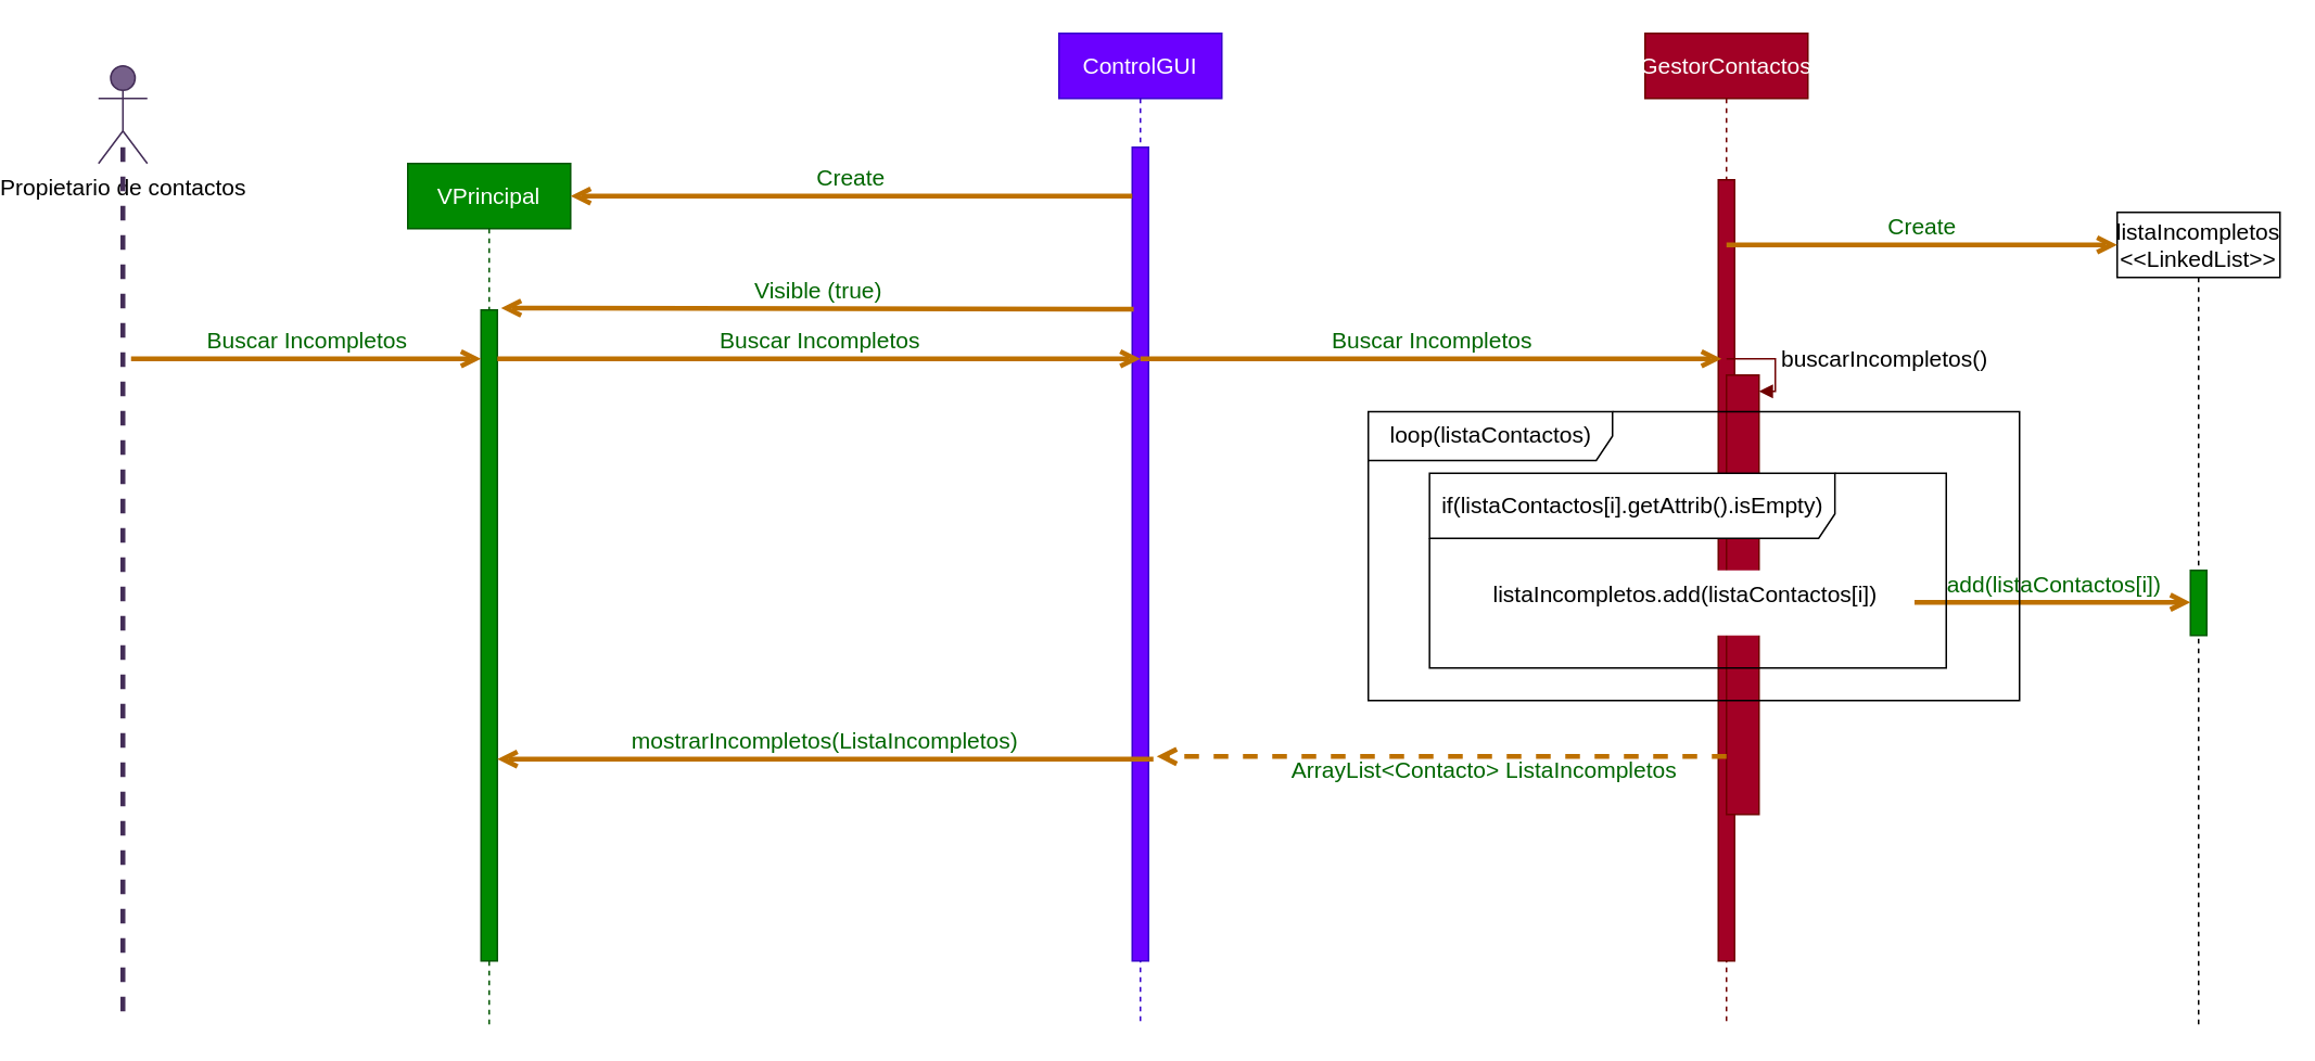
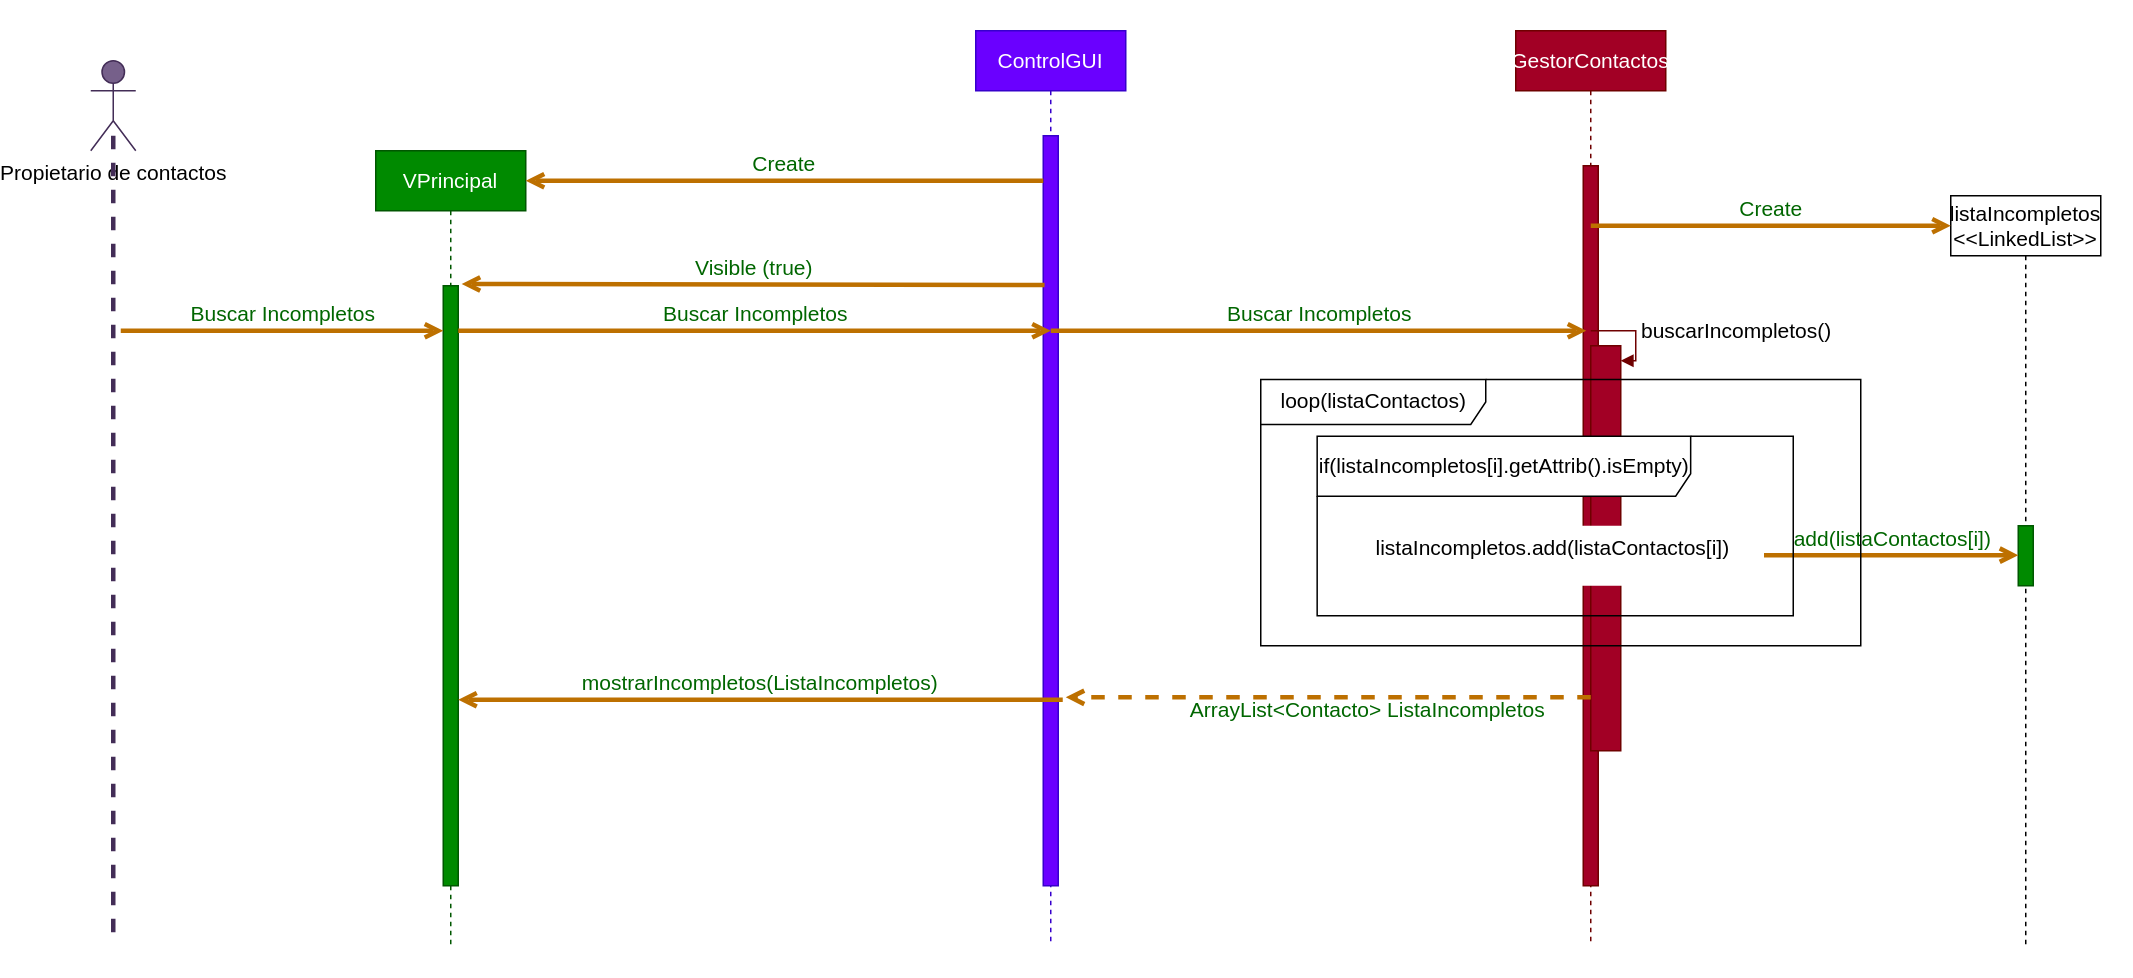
  <mxCell id="0" />
  <mxCell id="1" parent="0" />
  <mxCell id="2" value="Propietario de contactos" style="shape=umlActor;verticalLabelPosition=bottom;verticalAlign=top;html=1;fillColor=#76608a;strokeColor=#432D57;fontColor=#000000;fontSize=14;" parent="1" vertex="1"><mxGeometry x="20" y="40" width="30" height="60" as="geometry" /></mxCell>
  <mxCell id="3" value="" style="endArrow=none;startArrow=none;endFill=0;startFill=0;endSize=8;html=1;verticalAlign=bottom;labelBackgroundColor=none;strokeWidth=3;fillColor=#76608a;strokeColor=#432D57;dashed=1;fontSize=14;" parent="1" edge="1"><mxGeometry width="160" relative="1" as="geometry"><mxPoint x="35" y="90" as="sourcePoint" /><mxPoint x="35" y="630" as="targetPoint" /></mxGeometry></mxCell>
  <mxCell id="4" value="VPrincipal" style="shape=umlLifeline;perimeter=lifelinePerimeter;whiteSpace=wrap;html=1;container=1;collapsible=0;recursiveResize=0;outlineConnect=0;fillColor=#008a00;strokeColor=#005700;fontColor=#ffffff;fontSize=14;" parent="1" vertex="1"><mxGeometry x="210" y="100" width="100" height="530" as="geometry" /></mxCell>
  <mxCell id="5" value="" style="html=1;points=[];perimeter=orthogonalPerimeter;fillColor=#008a00;strokeColor=#005700;fontColor=#ffffff;fontSize=14;" parent="4" vertex="1"><mxGeometry x="45" y="90" width="10" height="400" as="geometry" /></mxCell>
  <mxCell id="6" value="ControlGUI" style="shape=umlLifeline;perimeter=lifelinePerimeter;whiteSpace=wrap;html=1;container=1;collapsible=0;recursiveResize=0;outlineConnect=0;strokeColor=#3700CC;fillColor=#6a00ff;fontColor=#ffffff;fontSize=14;" parent="1" vertex="1"><mxGeometry x="610" y="20" width="100" height="610" as="geometry" /></mxCell>
  <mxCell id="7" value="" style="html=1;points=[];perimeter=orthogonalPerimeter;fillColor=#6a00ff;strokeColor=#3700CC;fontColor=#ffffff;fontSize=14;" parent="6" vertex="1"><mxGeometry x="45" y="70" width="10" height="500" as="geometry" /></mxCell>
  <mxCell id="8" value="GestorContactos" style="shape=umlLifeline;perimeter=lifelinePerimeter;whiteSpace=wrap;html=1;container=1;collapsible=0;recursiveResize=0;outlineConnect=0;fillColor=#a20025;strokeColor=#6F0000;fontColor=#ffffff;fontSize=14;" parent="1" vertex="1"><mxGeometry x="970" y="20" width="100" height="610" as="geometry" /></mxCell>
  <mxCell id="9" value="" style="html=1;points=[];perimeter=orthogonalPerimeter;fillColor=#a20025;strokeColor=#6F0000;fontColor=#ffffff;fontSize=14;" parent="8" vertex="1"><mxGeometry x="45" y="90" width="10" height="480" as="geometry" /></mxCell>
  <mxCell id="10" value="Buscar Incompletos" style="html=1;verticalAlign=bottom;labelBackgroundColor=none;endArrow=open;endFill=0;fontColor=#006600;strokeWidth=3;fillColor=#f0a30a;strokeColor=#BD7000;fontSize=14;" parent="1" target="5" edge="1"><mxGeometry width="160" relative="1" as="geometry"><mxPoint x="40" y="220" as="sourcePoint" /><mxPoint x="250" y="220" as="targetPoint" /></mxGeometry></mxCell>
  <mxCell id="11" value="Buscar Incompletos" style="html=1;verticalAlign=bottom;labelBackgroundColor=none;endArrow=open;endFill=0;fontColor=#006600;strokeWidth=3;fillColor=#f0a30a;strokeColor=#BD7000;fontSize=14;" parent="1" source="5" edge="1"><mxGeometry width="160" relative="1" as="geometry"><mxPoint x="270" y="220.12" as="sourcePoint" /><mxPoint x="660" y="220" as="targetPoint" /><Array as="points"><mxPoint x="530" y="220" /></Array></mxGeometry></mxCell>
  <mxCell id="12" value="Create" style="html=1;verticalAlign=bottom;labelBackgroundColor=none;endArrow=open;endFill=0;fontColor=#006600;strokeWidth=3;fillColor=#f0a30a;strokeColor=#BD7000;fontSize=14;" parent="1" source="7" edge="1"><mxGeometry width="160" relative="1" as="geometry"><mxPoint x="650" y="120" as="sourcePoint" /><mxPoint x="310" y="120" as="targetPoint" /></mxGeometry></mxCell>
  <mxCell id="13" value="Buscar Incompletos" style="html=1;verticalAlign=bottom;labelBackgroundColor=none;endArrow=open;endFill=0;fontColor=#006600;strokeWidth=3;fillColor=#f0a30a;strokeColor=#BD7000;fontSize=14;" parent="1" edge="1"><mxGeometry width="160" relative="1" as="geometry"><mxPoint x="660" y="220" as="sourcePoint" /><mxPoint x="1017" y="220" as="targetPoint" /></mxGeometry></mxCell>
  <mxCell id="14" value="mostrarIncompletos(ListaIncompletos)" style="html=1;verticalAlign=bottom;labelBackgroundColor=none;endArrow=open;endFill=0;fontColor=#006600;strokeWidth=3;fillColor=#f0a30a;strokeColor=#BD7000;exitX=1.3;exitY=0.752;exitDx=0;exitDy=0;exitPerimeter=0;fontSize=14;" parent="1" source="7" target="5" edge="1"><mxGeometry width="160" relative="1" as="geometry"><mxPoint x="650" y="430" as="sourcePoint" /><mxPoint x="280" y="430" as="targetPoint" /></mxGeometry></mxCell>
  <mxCell id="15" value="" style="html=1;points=[];perimeter=orthogonalPerimeter;fillColor=#a20025;strokeColor=#6F0000;shadow=0;fontColor=#ffffff;labelBackgroundColor=#ffffff;fontSize=14;" vertex="1" parent="1"><mxGeometry x="1020" y="230" width="20" height="270" as="geometry" /></mxCell>
  <mxCell id="16" value="buscarIncompletos()" style="edgeStyle=orthogonalEdgeStyle;html=1;align=left;spacingLeft=2;endArrow=block;rounded=0;entryX=1;entryY=0;fillColor=#a20025;strokeColor=#6F0000;shadow=0;fontColor=#000000;labelBackgroundColor=#ffffff;fontSize=14;" edge="1" parent="1"><mxGeometry relative="1" as="geometry"><mxPoint x="1020" y="220" as="sourcePoint" /><Array as="points"><mxPoint x="1050" y="220" /></Array><mxPoint x="1040" y="240" as="targetPoint" /></mxGeometry></mxCell>
  <mxCell id="17" value="listaIncompletos.add(listaContactos[i])" style="text;fillColor=#FFFFFF;fontColor=#000000;fontSize=14;" vertex="1" parent="1"><mxGeometry x="874.996" y="350.004" width="250" height="40" as="geometry" /></mxCell>
  <mxCell id="18" value="listaIncompletos&lt;br style=&quot;font-size: 14px;&quot;&gt;&amp;lt;&amp;lt;LinkedList&amp;gt;&amp;gt;" style="shape=umlLifeline;perimeter=lifelinePerimeter;whiteSpace=wrap;html=1;container=1;collapsible=0;recursiveResize=0;outlineConnect=0;fontColor=#000000;strokeColor=#000000;fillColor=#FFFFFF;fontSize=14;" vertex="1" parent="1"><mxGeometry x="1260" y="130" width="100" height="500" as="geometry" /></mxCell>
  <mxCell id="19" value="Create" style="html=1;verticalAlign=bottom;labelBackgroundColor=none;endArrow=open;endFill=0;fontColor=#006600;strokeWidth=3;fillColor=#f0a30a;strokeColor=#BD7000;fontSize=14;" edge="1" parent="1"><mxGeometry width="160" relative="1" as="geometry"><mxPoint x="1020" y="150" as="sourcePoint" /><mxPoint x="1260" y="150" as="targetPoint" /></mxGeometry></mxCell>
  <mxCell id="20" value="" style="html=1;points=[];perimeter=orthogonalPerimeter;fillColor=#008a00;strokeColor=#005700;shadow=0;fontColor=#ffffff;labelBackgroundColor=#ffffff;fontSize=14;" vertex="1" parent="1"><mxGeometry x="1305" y="350" width="10" height="40" as="geometry" /></mxCell>
  <mxCell id="21" value="add(listaContactos[i])" style="html=1;verticalAlign=bottom;labelBackgroundColor=none;endArrow=open;endFill=0;fontColor=#006600;strokeWidth=3;fillColor=#f0a30a;strokeColor=#BD7000;fontSize=14;" edge="1" parent="1"><mxGeometry width="160" relative="1" as="geometry"><mxPoint x="1135.5" y="369.59" as="sourcePoint" /><mxPoint x="1305" y="369.59" as="targetPoint" /></mxGeometry></mxCell>
  <mxCell id="22" value="ArrayList&amp;lt;Contacto&amp;gt; ListaIncompletos" style="html=1;verticalAlign=bottom;labelBackgroundColor=none;endArrow=open;endFill=0;fontColor=#006600;strokeWidth=3;fillColor=#f0a30a;strokeColor=#BD7000;dashed=1;fontSize=14;" edge="1" parent="1"><mxGeometry x="-0.146" y="20" width="160" relative="1" as="geometry"><mxPoint x="1020" y="464.41" as="sourcePoint" /><mxPoint x="670" y="464.41" as="targetPoint" /><mxPoint as="offset" /><Array as="points"><mxPoint x="790.5" y="464.41" /></Array></mxGeometry></mxCell>
  <mxCell id="23" value="loop(listaContactos)" style="shape=umlFrame;tabPosition=left;html=1;boundedLbl=1;labelInHeader=1;width=150;height=30;perimeterSpacing=1;strokeColor=#000000;fontSize=14;" vertex="1" parent="1"><mxGeometry x="800" y="252.5" width="400" height="177.5" as="geometry" /></mxCell>
- <mxCell id="24" value="if(listaContactos[i].getAttrib().isEmpty)" style="shape=umlFrame;tabPosition=left;html=1;boundedLbl=1;labelInHeader=1;width=249;height=40;fontColor=#000000;fillColor=#FFFFFF;strokeColor=#000000;fontSize=14;" vertex="1" parent="1"><mxGeometry x="837.61" y="290.36" width="317.39" height="119.64" as="geometry" /></mxCell>
+ <mxCell id="24" value="if(listaIncompletos[i].getAttrib().isEmpty)" style="shape=umlFrame;tabPosition=left;html=1;boundedLbl=1;labelInHeader=1;width=249;height=40;fontColor=#000000;fillColor=#FFFFFF;strokeColor=#000000;fontSize=14;" vertex="1" parent="1"><mxGeometry x="837.61" y="290.36" width="317.39" height="119.64" as="geometry" /></mxCell>
  <mxCell id="25" value="Visible (true)" style="html=1;verticalAlign=bottom;labelBackgroundColor=none;endArrow=open;endFill=0;fontColor=#006600;strokeWidth=3;fillColor=#f0a30a;strokeColor=#BD7000;exitX=0.086;exitY=0.199;exitDx=0;exitDy=0;exitPerimeter=0;entryX=1.229;entryY=-0.003;entryDx=0;entryDy=0;entryPerimeter=0;fontSize=14;" edge="1" parent="1" source="7" target="5"><mxGeometry width="160" relative="1" as="geometry"><mxPoint x="575.33" y="180" as="sourcePoint" /><mxPoint x="359.997" y="180" as="targetPoint" /></mxGeometry></mxCell>
